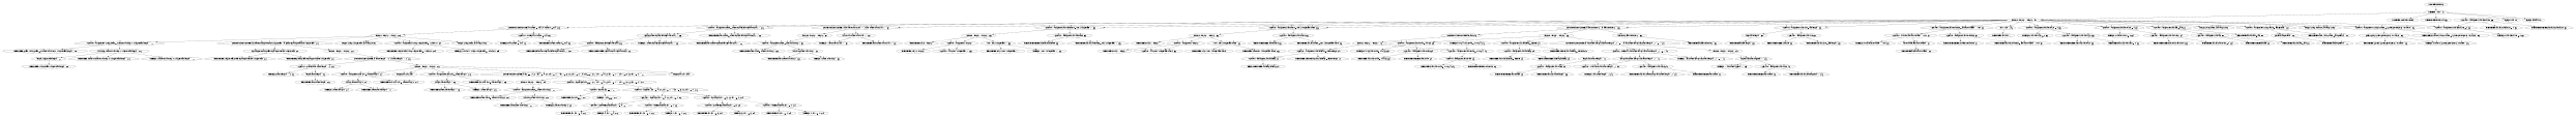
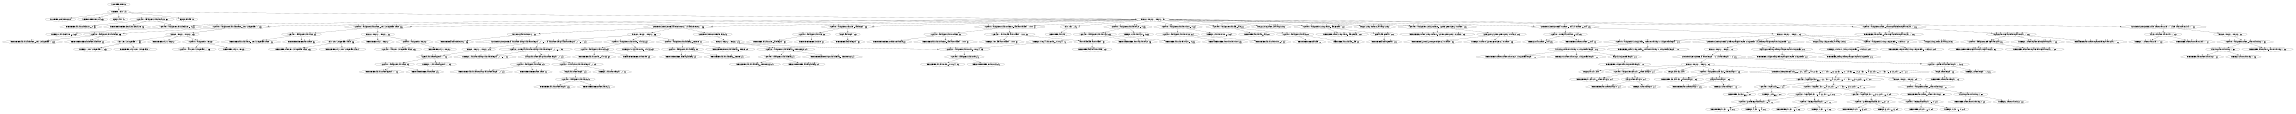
  digraph {
    fontname="DejaVu Serif"
    node [fontname="DejaVu Serif"]
    edge [fontname="DejaVu Serif"]
    n1 [label=<(METHOD,&lt;init&gt;)<SUB>197</SUB>>]
    n2 [label=<(PARAM,this)<SUB>197</SUB>>]
    n3 [label=<(PARAM,File file)<SUB>197</SUB>>]
    n4 [label=<(BLOCK,&lt;empty&gt;,&lt;empty&gt;)<SUB>197</SUB>>]
    n5 [label=<(MODIFIER,CONSTRUCTOR)>]
    n6 [label=<(METHOD_RETURN,void)<SUB>255</SUB>>]
    n7 [label=<(&lt;init&gt;,this();)<SUB>198</SUB>>]
    n8 [label=<(&lt;operator&gt;.assignment,this.file = file)<SUB>200</SUB>>]
    n9 [label=<(LOCAL,String name: java.lang.String)>]
    n10 [label=<(&lt;operator&gt;.assignment,String name = file.getPath())<SUB>202</SUB>>]
    n11 [label=<(LOCAL,String osname: java.lang.String)>]
    n12 [label=<(&lt;operator&gt;.assignment,String osname = System.getProperty(&quot;os.name&quot;))<SUB>203</SUB>>]
    n13 [label=<(CONTROL_STRUCTURE,if (osname != null),if (osname != null))<SUB>205</SUB>>]
    n14 [label=<(&lt;operator&gt;.assignment,name = name.replace(File.separatorChar, '/'))<SUB>226</SUB>>]
    n15 [label=<(CONTROL_STRUCTURE,while (name.startsWith(&quot;/&quot;)),while (name.startsWith(&quot;/&quot;)))<SUB>231</SUB>>]
    n16 [label=<(&lt;operator&gt;.assignment,this.linkName = new StringBuffer(&quot;&quot;))<SUB>235</SUB>>]
    n17 [label=<(&lt;operator&gt;.assignment,this.name = new StringBuffer(name))<SUB>536</SUB>>]
    n18 [label=<(CONTROL_STRUCTURE,if (file.isDirectory()),if (file.isDirectory()))<SUB>238</SUB>>]
    n19 [label=<(&lt;operator&gt;.assignment,this.size = file.length())<SUB>250</SUB>>]
    n20 [label=<(&lt;operator&gt;.assignment,this.modTime = file.lastModified() / 1000)<SUB>251</SUB>>]
    n21 [label=<(&lt;operator&gt;.assignment,this.checkSum = 0)<SUB>252</SUB>>]
    n22 [label=<(&lt;operator&gt;.assignment,this.devMajor = 0)<SUB>253</SUB>>]
    n23 [label=<(&lt;operator&gt;.assignment,this.devMinor = 0)<SUB>254</SUB>>]
    n24 [label=<(MODIFIER,PUBLIC)>]
    n25 [label=<(IDENTIFIER,this,this();)>]
    n26 [label=<(&lt;operator&gt;.fieldAccess,this.file)<SUB>200</SUB>>]
    n27 [label=<(IDENTIFIER,file,this.file = file)<SUB>200</SUB>>]
    n28 [label=<(IDENTIFIER,name,String name = file.getPath())<SUB>202</SUB>>]
    n29 [label=<(getPath,file.getPath())<SUB>202</SUB>>]
    n30 [label=<(IDENTIFIER,osname,String osname = System.getProperty(&quot;os.name&quot;))<SUB>203</SUB>>]
    n31 [label=<(getProperty,System.getProperty(&quot;os.name&quot;))<SUB>203</SUB>>]
    n32 [label=<(&lt;operator&gt;.notEquals,osname != null)<SUB>205</SUB>>]
    n33 [label=<(BLOCK,&lt;empty&gt;,&lt;empty&gt;)<SUB>205</SUB>>]
    n34 [label=<(IDENTIFIER,name,name = name.replace(File.separatorChar, '/'))<SUB>226</SUB>>]
    n35 [label=<(replace,name.replace(File.separatorChar, '/'))<SUB>226</SUB>>]
    n36 [label=<(startsWith,name.startsWith(&quot;/&quot;))<SUB>231</SUB>>]
    n37 [label=<(BLOCK,&lt;empty&gt;,&lt;empty&gt;)<SUB>231</SUB>>]
    n38 [label=<(&lt;operator&gt;.fieldAccess,this.linkName)<SUB>235</SUB>>]
    n39 [label=<(BLOCK,&lt;empty&gt;,&lt;empty&gt;)<SUB>235</SUB>>]
    n40 [label=<(&lt;operator&gt;.fieldAccess,this.name)<SUB>236</SUB>>]
    n41 [label=<(BLOCK,&lt;empty&gt;,&lt;empty&gt;)<SUB>236</SUB>>]
    n42 [label=<(isDirectory,file.isDirectory())<SUB>238</SUB>>]
    n43 [label=<(BLOCK,&lt;empty&gt;,&lt;empty&gt;)<SUB>238</SUB>>]
    n44 [label=<(CONTROL_STRUCTURE,else,else)<SUB>245</SUB>>]
    n45 [label=<(&lt;operator&gt;.fieldAccess,this.size)<SUB>250</SUB>>]
    n46 [label=<(length,file.length())<SUB>250</SUB>>]
    n47 [label=<(&lt;operator&gt;.fieldAccess,this.modTime)<SUB>251</SUB>>]
    n48 [label=<(&lt;operator&gt;.division,file.lastModified() / 1000)<SUB>251</SUB>>]
    n49 [label=<(LITERAL,0,this.checkSum = 0)<SUB>252</SUB>>]
    n50 [label=<(&lt;operator&gt;.fieldAccess,this.devMajor)<SUB>253</SUB>>]
    n51 [label=<(LITERAL,0,this.devMajor = 0)<SUB>253</SUB>>]
    n52 [label=<(&lt;operator&gt;.fieldAccess,this.devMinor)<SUB>254</SUB>>]
    n53 [label=<(LITERAL,0,this.devMinor = 0)<SUB>254</SUB>>]
    n54 [label=<(IDENTIFIER,this,this.file = file)<SUB>200</SUB>>]
    n55 [label=<(FIELD_IDENTIFIER,file,file)<SUB>200</SUB>>]
    n56 [label=<(IDENTIFIER,file,file.getPath())<SUB>202</SUB>>]
    n57 [label=<(IDENTIFIER,System,System.getProperty(&quot;os.name&quot;))<SUB>203</SUB>>]
    n58 [label=<(LITERAL,&quot;os.name&quot;,System.getProperty(&quot;os.name&quot;))<SUB>203</SUB>>]
    n59 [label=<(IDENTIFIER,osname,osname != null)<SUB>205</SUB>>]
    n60 [label=<(LITERAL,null,osname != null)<SUB>205</SUB>>]
    n61 [label=<(LOCAL,String Win32Prefix: java.lang.String)>]
    n62 [label=<(&lt;operator&gt;.assignment,String Win32Prefix = &quot;Windows&quot;)<SUB>209</SUB>>]
    n63 [label=<(LOCAL,String prefix: java.lang.String)>]
    n64 [label=<(&lt;operator&gt;.assignment,String prefix = osname.substring(0, Win32Prefix.length()))<SUB>210</SUB>>]
    n65 [label=<(CONTROL_STRUCTURE,if (prefix.equalsIgnoreCase(Win32Prefix)),if (prefix.equalsIgnoreCase(Win32Prefix)))<SUB>212</SUB>>]
    n66 [label=<(IDENTIFIER,Win32Prefix,String Win32Prefix = &quot;Windows&quot;)<SUB>209</SUB>>]
    n67 [label=<(LITERAL,&quot;Windows&quot;,String Win32Prefix = &quot;Windows&quot;)<SUB>209</SUB>>]
    n68 [label=<(IDENTIFIER,prefix,String prefix = osname.substring(0, Win32Prefix.length()))<SUB>210</SUB>>]
    n69 [label=<(substring,osname.substring(0, Win32Prefix.length()))<SUB>216</SUB>>]
    n70 [label=<(equalsIgnoreCase,prefix.equalsIgnoreCase(Win32Prefix))<SUB>212</SUB>>]
    n71 [label=<(BLOCK,&lt;empty&gt;,&lt;empty&gt;)<SUB>212</SUB>>]
    n72 [label=<(IDENTIFIER,osname,osname.substring(0, Win32Prefix.length()))<SUB>210</SUB>>]
    n73 [label=<(LITERAL,0,osname.substring(0, Win32Prefix.length()))<SUB>210</SUB>>]
    n74 [label=<(length,Win32Prefix.length())<SUB>210</SUB>>]
    n75 [label=<(IDENTIFIER,Win32Prefix,Win32Prefix.length())<SUB>210</SUB>>]
    n76 [label=<(IDENTIFIER,prefix,prefix.equalsIgnoreCase(Win32Prefix))<SUB>212</SUB>>]
    n77 [label=<(IDENTIFIER,Win32Prefix,prefix.equalsIgnoreCase(Win32Prefix))<SUB>212</SUB>>]
    n78 [label=<(CONTROL_STRUCTURE,if (name.length() &gt; 2),if (name.length() &gt; 2))<SUB>213</SUB>>]
    n79 [label=<(&lt;operator&gt;.greaterThan,name.length() &gt; 2)<SUB>213</SUB>>]
    n80 [label=<(BLOCK,&lt;empty&gt;,&lt;empty&gt;)<SUB>213</SUB>>]
    n81 [label=<(length,name.length())<SUB>213</SUB>>]
    n82 [label=<(LITERAL,2,name.length() &gt; 2)<SUB>213</SUB>>]
    n83 [label=<(LOCAL,char ch1: char)>]
    n84 [label=<(&lt;operator&gt;.assignment,char ch1 = name.charAt(0))<SUB>214</SUB>>]
    n85 [label=<(LOCAL,char ch2: char)>]
    n86 [label=<(&lt;operator&gt;.assignment,char ch2 = name.charAt(1))<SUB>215</SUB>>]
    n87 [label=<(CONTROL_STRUCTURE,if (ch2 == ':' &amp;&amp; ((ch1 &gt;= 'a' &amp;&amp; ch1 &lt;= 'z') || (ch1 &gt;= 'A' &amp;&amp; ch1 &lt;= 'Z'))),if (ch2 == ':' &amp;&amp; ((ch1 &gt;= 'a' &amp;&amp; ch1 &lt;= 'z') || (ch1 &gt;= 'A' &amp;&amp; ch1 &lt;= 'Z'))))<SUB>217</SUB>>]
    n88 [label=<(IDENTIFIER,name,name.length())<SUB>213</SUB>>]
    n89 [label=<(IDENTIFIER,ch1,char ch1 = name.charAt(0))<SUB>214</SUB>>]
    n90 [label=<(charAt,name.charAt(0))<SUB>214</SUB>>]
    n91 [label=<(IDENTIFIER,ch2,char ch2 = name.charAt(1))<SUB>215</SUB>>]
    n92 [label=<(charAt,name.charAt(1))<SUB>215</SUB>>]
    n93 [label=<(&lt;operator&gt;.logicalAnd,ch2 == ':' &amp;&amp; ((ch1 &gt;= 'a' &amp;&amp; ch1 &lt;= 'z') || (ch1 &gt;= 'A' &amp;&amp; ch1 &lt;= 'Z')))<SUB>217</SUB>>]
    n94 [label=<(BLOCK,&lt;empty&gt;,&lt;empty&gt;)<SUB>219</SUB>>]
    n95 [label=<(IDENTIFIER,name,name.charAt(0))<SUB>214</SUB>>]
    n96 [label=<(LITERAL,0,name.charAt(0))<SUB>214</SUB>>]
    n97 [label=<(IDENTIFIER,name,name.charAt(1))<SUB>215</SUB>>]
    n98 [label=<(LITERAL,1,name.charAt(1))<SUB>215</SUB>>]
    n99 [label=<(&lt;operator&gt;.equals,ch2 == ':')<SUB>217</SUB>>]
    n100 [label=<(&lt;operator&gt;.logicalOr,(ch1 &gt;= 'a' &amp;&amp; ch1 &lt;= 'z') || (ch1 &gt;= 'A' &amp;&amp; ch1 &lt;= 'Z'))<SUB>218</SUB>>]
    n101 [label=<(&lt;operator&gt;.assignment,name = name.substring(2))<SUB>220</SUB>>]
    n102 [label=<(IDENTIFIER,ch2,ch2 == ':')<SUB>217</SUB>>]
    n103 [label=<(LITERAL,':',ch2 == ':')<SUB>217</SUB>>]
    n104 [label=<(&lt;operator&gt;.logicalAnd,ch1 &gt;= 'a' &amp;&amp; ch1 &lt;= 'z')<SUB>218</SUB>>]
    n105 [label=<(&lt;operator&gt;.logicalAnd,ch1 &gt;= 'A' &amp;&amp; ch1 &lt;= 'Z')<SUB>219</SUB>>]
    n106 [label=<(&lt;operator&gt;.greaterEqualsThan,ch1 &gt;= 'a')<SUB>218</SUB>>]
    n107 [label=<(&lt;operator&gt;.lessEqualsThan,ch1 &lt;= 'z')<SUB>218</SUB>>]
    n108 [label=<(&lt;operator&gt;.greaterEqualsThan,ch1 &gt;= 'A')<SUB>219</SUB>>]
    n109 [label=<(&lt;operator&gt;.lessEqualsThan,ch1 &lt;= 'Z')<SUB>219</SUB>>]
    n110 [label=<(IDENTIFIER,ch1,ch1 &gt;= 'a')<SUB>218</SUB>>]
    n111 [label=<(LITERAL,'a',ch1 &gt;= 'a')<SUB>218</SUB>>]
    n112 [label=<(IDENTIFIER,ch1,ch1 &lt;= 'z')<SUB>218</SUB>>]
    n113 [label=<(LITERAL,'z',ch1 &lt;= 'z')<SUB>218</SUB>>]
    n114 [label=<(IDENTIFIER,ch1,ch1 &gt;= 'A')<SUB>219</SUB>>]
    n115 [label=<(LITERAL,'A',ch1 &gt;= 'A')<SUB>219</SUB>>]
    n116 [label=<(IDENTIFIER,ch1,ch1 &lt;= 'Z')<SUB>219</SUB>>]
    n117 [label=<(LITERAL,'Z',ch1 &lt;= 'Z')<SUB>219</SUB>>]
    n118 [label=<(IDENTIFIER,name,name = name.substring(2))<SUB>220</SUB>>]
    n119 [label=<(substring,name.substring(2))<SUB>220</SUB>>]
    n120 [label=<(IDENTIFIER,name,name.substring(2))<SUB>220</SUB>>]
    n121 [label=<(LITERAL,2,name.substring(2))<SUB>220</SUB>>]
    n122 [label=<(IDENTIFIER,name,name.replace(File.separatorChar, '/'))<SUB>226</SUB>>]
    n123 [label=<(&lt;operator&gt;.fieldAccess,File.separatorChar)<SUB>226</SUB>>]
    n124 [label=<(LITERAL,'/',name.replace(File.separatorChar, '/'))<SUB>226</SUB>>]
    n125 [label=<(IDENTIFIER,File,name.replace(File.separatorChar, '/'))<SUB>220</SUB>>]
    n126 [label=<(FIELD_IDENTIFIER,separatorChar,separatorChar)<SUB>226</SUB>>]
    n127 [label=<(IDENTIFIER,name,name.startsWith(&quot;/&quot;))<SUB>231</SUB>>]
    n128 [label=<(LITERAL,&quot;/&quot;,name.startsWith(&quot;/&quot;))<SUB>231</SUB>>]
    n129 [label=<(&lt;operator&gt;.assignment,name = name.substring(1))<SUB>232</SUB>>]
    n130 [label=<(IDENTIFIER,name,name = name.substring(1))<SUB>232</SUB>>]
    n131 [label=<(substring,name.substring(1))<SUB>232</SUB>>]
    n132 [label=<(IDENTIFIER,name,name.substring(1))<SUB>232</SUB>>]
    n133 [label=<(LITERAL,1,name.substring(1))<SUB>232</SUB>>]
    n134 [label=<(IDENTIFIER,this,this.linkName = new StringBuffer(&quot;&quot;))<SUB>235</SUB>>]
    n135 [label=<(FIELD_IDENTIFIER,linkName,linkName)<SUB>235</SUB>>]
    n136 [label=<(&lt;operator&gt;.assignment,&lt;empty&gt;)>]
    n137 [label=<(&lt;init&gt;,new StringBuffer(&quot;&quot;))<SUB>235</SUB>>]
    n138 [label=<(IDENTIFIER,$obj10,&lt;empty&gt;)>]
    n139 [label=<(IDENTIFIER,$obj10,&lt;empty&gt;)>]
    n140 [label=<(&lt;operator&gt;.alloc,new StringBuffer(&quot;&quot;))<SUB>235</SUB>>]
    n141 [label=<(IDENTIFIER,$obj10,new StringBuffer(&quot;&quot;))>]
    n142 [label=<(LITERAL,&quot;&quot;,new StringBuffer(&quot;&quot;))<SUB>235</SUB>>]
    n143 [label=<(IDENTIFIER,this,this.name = new StringBuffer(name))<SUB>236</SUB>>]
    n144 [label=<(FIELD_IDENTIFIER,name,name)<SUB>236</SUB>>]
    n145 [label=<(&lt;operator&gt;.assignment,&lt;empty&gt;)>]
    n146 [label=<(&lt;init&gt;,new StringBuffer(name))<SUB>236</SUB>>]
    n147 [label=<(IDENTIFIER,$obj11,&lt;empty&gt;)>]
    n148 [label=<(IDENTIFIER,$obj11,&lt;empty&gt;)>]
    n149 [label=<(&lt;operator&gt;.alloc,new StringBuffer(name))<SUB>236</SUB>>]
    n150 [label=<(IDENTIFIER,$obj11,new StringBuffer(name))>]
    n151 [label=<(IDENTIFIER,name,new StringBuffer(name))<SUB>236</SUB>>]
    n152 [label=<(IDENTIFIER,file,file.isDirectory())<SUB>238</SUB>>]
    n153 [label=<(&lt;operator&gt;.assignment,this.mode = 040755)<SUB>239</SUB>>]
    n154 [label=<(&lt;operator&gt;.assignment,this.linkFlag = LF_DIR)<SUB>240</SUB>>]
    n155 [label=<(CONTROL_STRUCTURE,if (this.name.charAt(this.name.length() - 1) != '/'),if (this.name.charAt(this.name.length() - 1) != '/'))<SUB>242</SUB>>]
    n156 [label=<(BLOCK,&lt;empty&gt;,&lt;empty&gt;)<SUB>245</SUB>>]
    n157 [label=<(&lt;operator&gt;.fieldAccess,this.mode)<SUB>239</SUB>>]
    n158 [label=<(LITERAL,040755,this.mode = 040755)<SUB>239</SUB>>]
    n159 [label=<(&lt;operator&gt;.fieldAccess,this.linkFlag)<SUB>240</SUB>>]
    n160 [label=<(IDENTIFIER,LF_DIR,this.linkFlag = LF_DIR)<SUB>240</SUB>>]
    n161 [label=<(&lt;operator&gt;.notEquals,this.name.charAt(this.name.length() - 1) != '/')<SUB>242</SUB>>]
    n162 [label=<(BLOCK,&lt;empty&gt;,&lt;empty&gt;)<SUB>242</SUB>>]
    n163 [label=<(IDENTIFIER,this,this.mode = 040755)<SUB>239</SUB>>]
    n164 [label=<(FIELD_IDENTIFIER,mode,mode)<SUB>239</SUB>>]
    n165 [label=<(IDENTIFIER,this,this.linkFlag = LF_DIR)<SUB>240</SUB>>]
    n166 [label=<(FIELD_IDENTIFIER,linkFlag,linkFlag)<SUB>240</SUB>>]
    n167 [label=<(charAt,this.name.charAt(this.name.length() - 1))<SUB>242</SUB>>]
    n168 [label=<(LITERAL,'/',this.name.charAt(this.name.length() - 1) != '/')<SUB>242</SUB>>]
    n169 [label=<(append,this.name.append(&quot;/&quot;))<SUB>243</SUB>>]
    n170 [label=<(&lt;operator&gt;.fieldAccess,this.name)<SUB>242</SUB>>]
    n171 [label=<(&lt;operator&gt;.subtraction,this.name.length() - 1)<SUB>242</SUB>>]
    n172 [label=<(IDENTIFIER,this,this.name.charAt(this.name.length() - 1))<SUB>242</SUB>>]
    n173 [label=<(FIELD_IDENTIFIER,name,name)<SUB>242</SUB>>]
    n174 [label=<(length,this.name.length())<SUB>242</SUB>>]
    n175 [label=<(LITERAL,1,this.name.length() - 1)<SUB>242</SUB>>]
    n176 [label=<(&lt;operator&gt;.fieldAccess,this.name)<SUB>242</SUB>>]
    n177 [label=<(IDENTIFIER,this,this.name.length())<SUB>252</SUB>>]
    n178 [label=<(FIELD_IDENTIFIER,name,name)<SUB>242</SUB>>]
    n179 [label=<(&lt;operator&gt;.fieldAccess,this.name)<SUB>243</SUB>>]
    n180 [label=<(LITERAL,&quot;/&quot;,this.name.append(&quot;/&quot;))<SUB>243</SUB>>]
    n181 [label=<(IDENTIFIER,this,this.name.append(&quot;/&quot;))<SUB>243</SUB>>]
    n182 [label=<(FIELD_IDENTIFIER,name,name)<SUB>243</SUB>>]
    n183 [label=<(&lt;operator&gt;.assignment,this.mode = 0100644)<SUB>246</SUB>>]
    n184 [label=<(&lt;operator&gt;.assignment,this.linkFlag = LF_NORMAL)<SUB>247</SUB>>]
    n185 [label=<(&lt;operator&gt;.fieldAccess,this.mode)<SUB>246</SUB>>]
    n186 [label=<(&lt;operator&gt;.fieldAccess,this.linkFlag)<SUB>247</SUB>>]
    n187 [label=<(IDENTIFIER,LF_NORMAL,this.linkFlag = LF_NORMAL)<SUB>247</SUB>>]
    n188 [label=<(IDENTIFIER,this,this.mode = 0100644)<SUB>246</SUB>>]
    n189 [label=<(FIELD_IDENTIFIER,mode,mode)<SUB>246</SUB>>]
    n190 [label=<(LITERAL,0100644,this.mode = 0100644)<SUB>246</SUB>>]
+   n191 [label=<(IDENTIFIER,this,this.linkFlag = LF_NORMAL)<SUB>247</SUB>>]
    n192 [label=<(FIELD_IDENTIFIER,linkFlag,linkFlag)<SUB>247</SUB>>]
    n193 [label=<(IDENTIFIER,this,this.size = file.length())<SUB>250</SUB>>]
    n194 [label=<(FIELD_IDENTIFIER,size,size)<SUB>250</SUB>>]
    n195 [label=<(IDENTIFIER,file,file.length())<SUB>250</SUB>>]
    n196 [label=<(IDENTIFIER,this,this.modTime = file.lastModified() / 1000)<SUB>251</SUB>>]
    n197 [label=<(FIELD_IDENTIFIER,modTime,modTime)<SUB>251</SUB>>]
    n198 [label=<(lastModified,file.lastModified())<SUB>251</SUB>>]
    n199 [label=<(LITERAL,1000,file.lastModified() / 1000)<SUB>251</SUB>>]
    n200 [label=<(IDENTIFIER,file,file.lastModified())<SUB>251</SUB>>]
    n201 [label=<(&lt;operator&gt;.fieldAccess,this.checkSum)<SUB>252</SUB>>]
    n202 [label=<(IDENTIFIER,this,this.checkSum = 0)<SUB>252</SUB>>]
    n203 [label=<(FIELD_IDENTIFIER,checkSum,checkSum)<SUB>252</SUB>>]
    n204 [label=<(IDENTIFIER,this,this.devMajor = 0)<SUB>253</SUB>>]
    n205 [label=<(FIELD_IDENTIFIER,devMajor,devMajor)<SUB>253</SUB>>]
    n206 [label=<(IDENTIFIER,this,this.devMinor = 0)<SUB>254</SUB>>]
    n207 [label=<(FIELD_IDENTIFIER,devMinor,devMinor)<SUB>255</SUB>>]
    n1 -> n2
    n1 -> n3
    n1 -> n4
    n1 -> n5
    n1 -> n6
    n4 -> n7
    n4 -> n8
    n4 -> n9
    n4 -> n10
    n4 -> n11
    n4 -> n12
    n4 -> n13
    n4 -> n14
    n4 -> n15
    n4 -> n16
    n4 -> n17
    n4 -> n18
    n4 -> n19
    n4 -> n20
    n4 -> n21
    n4 -> n22
    n4 -> n23
    n7 -> n25
    n8 -> n26
    n8 -> n27
    n10 -> n28
    n10 -> n29
    n12 -> n30
    n12 -> n31
    n13 -> n32
    n13 -> n33
    n14 -> n34
    n14 -> n35
    n15 -> n36
    n15 -> n37
    n16 -> n38
    n16 -> n39
    n17 -> n40
    n17 -> n41
    n18 -> n42
    n18 -> n43
    n18 -> n44
    n19 -> n45
    n19 -> n46
    n20 -> n47
    n20 -> n48
    n21 -> n49
    n22 -> n50
    n22 -> n51
    n23 -> n52
    n23 -> n53
    n24 -> n1
    n26 -> n54
    n26 -> n55
    n29 -> n56
    n31 -> n57
    n31 -> n58
    n32 -> n59
    n32 -> n60
    n33 -> n61
    n33 -> n62
    n33 -> n63
    n33 -> n64
    n33 -> n65
    n35 -> n122
    n35 -> n123
    n35 -> n124
    n36 -> n127
    n36 -> n128
    n37 -> n129
    n38 -> n134
    n38 -> n135
    n39 -> n136
    n39 -> n137
    n39 -> n138
    n40 -> n143
    n40 -> n144
    n41 -> n145
    n41 -> n146
    n41 -> n147
    n42 -> n152
    n43 -> n153
    n43 -> n154
    n43 -> n155
    n44 -> n156
    n45 -> n193
    n45 -> n194
    n46 -> n195
    n47 -> n196
    n47 -> n197
    n48 -> n198
    n48 -> n199
    n50 -> n204
    n50 -> n205
    n52 -> n206
    n52 -> n207
    n62 -> n66
    n62 -> n67
    n64 -> n68
    n64 -> n69
    n65 -> n70
    n65 -> n71
    n69 -> n72
    n69 -> n73
    n69 -> n74
    n70 -> n76
    n70 -> n77
    n71 -> n78
    n74 -> n75
    n78 -> n79
    n78 -> n80
    n79 -> n81
    n79 -> n82
    n80 -> n83
    n80 -> n84
    n80 -> n85
    n80 -> n86
    n80 -> n87
    n81 -> n88
    n84 -> n89
    n84 -> n90
    n86 -> n91
    n86 -> n92
    n87 -> n93
    n87 -> n94
    n90 -> n95
    n90 -> n96
    n92 -> n97
    n92 -> n98
    n93 -> n99
    n93 -> n100
    n94 -> n101
    n99 -> n102
    n99 -> n103
    n100 -> n104
    n100 -> n105
    n101 -> n118
    n101 -> n119
    n104 -> n106
    n104 -> n107
    n105 -> n108
    n105 -> n109
    n106 -> n110
    n106 -> n111
    n107 -> n112
    n107 -> n113
    n108 -> n114
    n108 -> n115
    n109 -> n116
    n109 -> n117
    n119 -> n120
    n119 -> n121
    n123 -> n125
    n123 -> n126
    n129 -> n130
    n129 -> n131
    n131 -> n132
    n131 -> n133
    n136 -> n139
    n136 -> n140
    n137 -> n141
    n137 -> n142
    n145 -> n148
    n145 -> n149
    n146 -> n150
    n146 -> n151
    n153 -> n157
    n153 -> n158
    n154 -> n159
    n154 -> n160
    n155 -> n161
    n155 -> n162
    n156 -> n183
    n156 -> n184
    n157 -> n163
    n157 -> n164
    n159 -> n165
    n159 -> n166
    n161 -> n167
    n161 -> n168
    n162 -> n169
    n167 -> n170
    n167 -> n171
    n169 -> n179
    n169 -> n180
    n170 -> n172
    n170 -> n173
-   n174 -> n171
+   n171 -> n174
    n171 -> n175
    n174 -> n176
    n176 -> n177
    n176 -> n178
    n179 -> n181
    n179 -> n182
    n183 -> n185
    n184 -> n186
    n184 -> n187
    n185 -> n188
    n185 -> n189
+   n186 -> n191
    n186 -> n192
    n190 -> n183
    n198 -> n200
    n201 -> n21
    n201 -> n202
    n201 -> n203
  }
